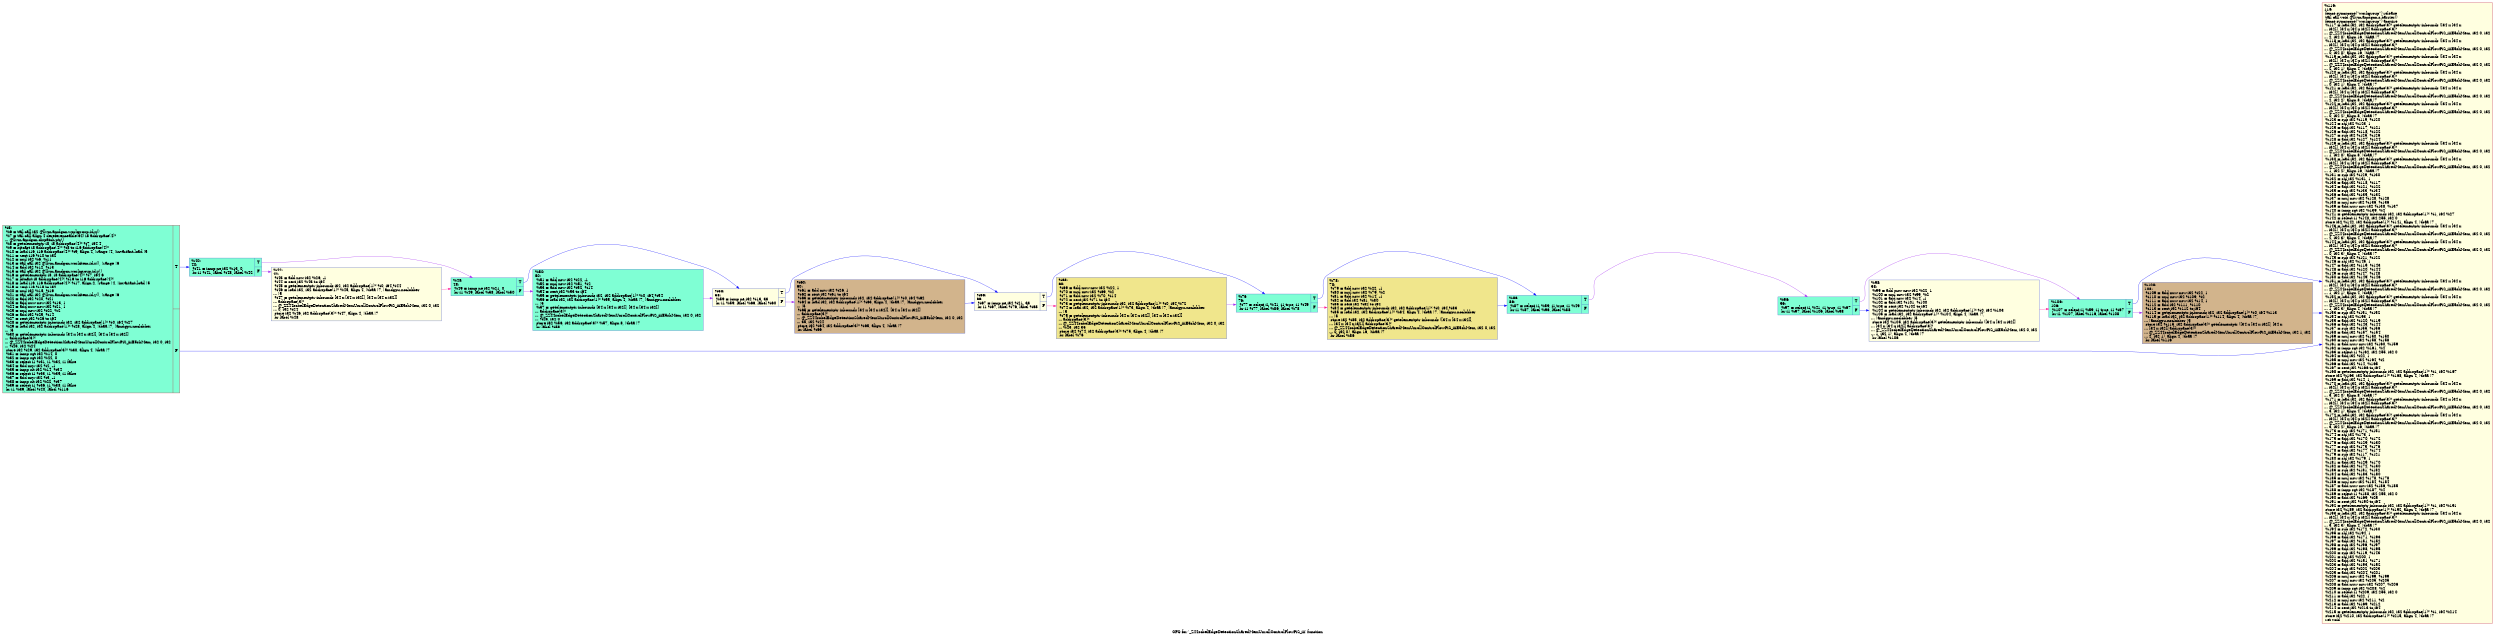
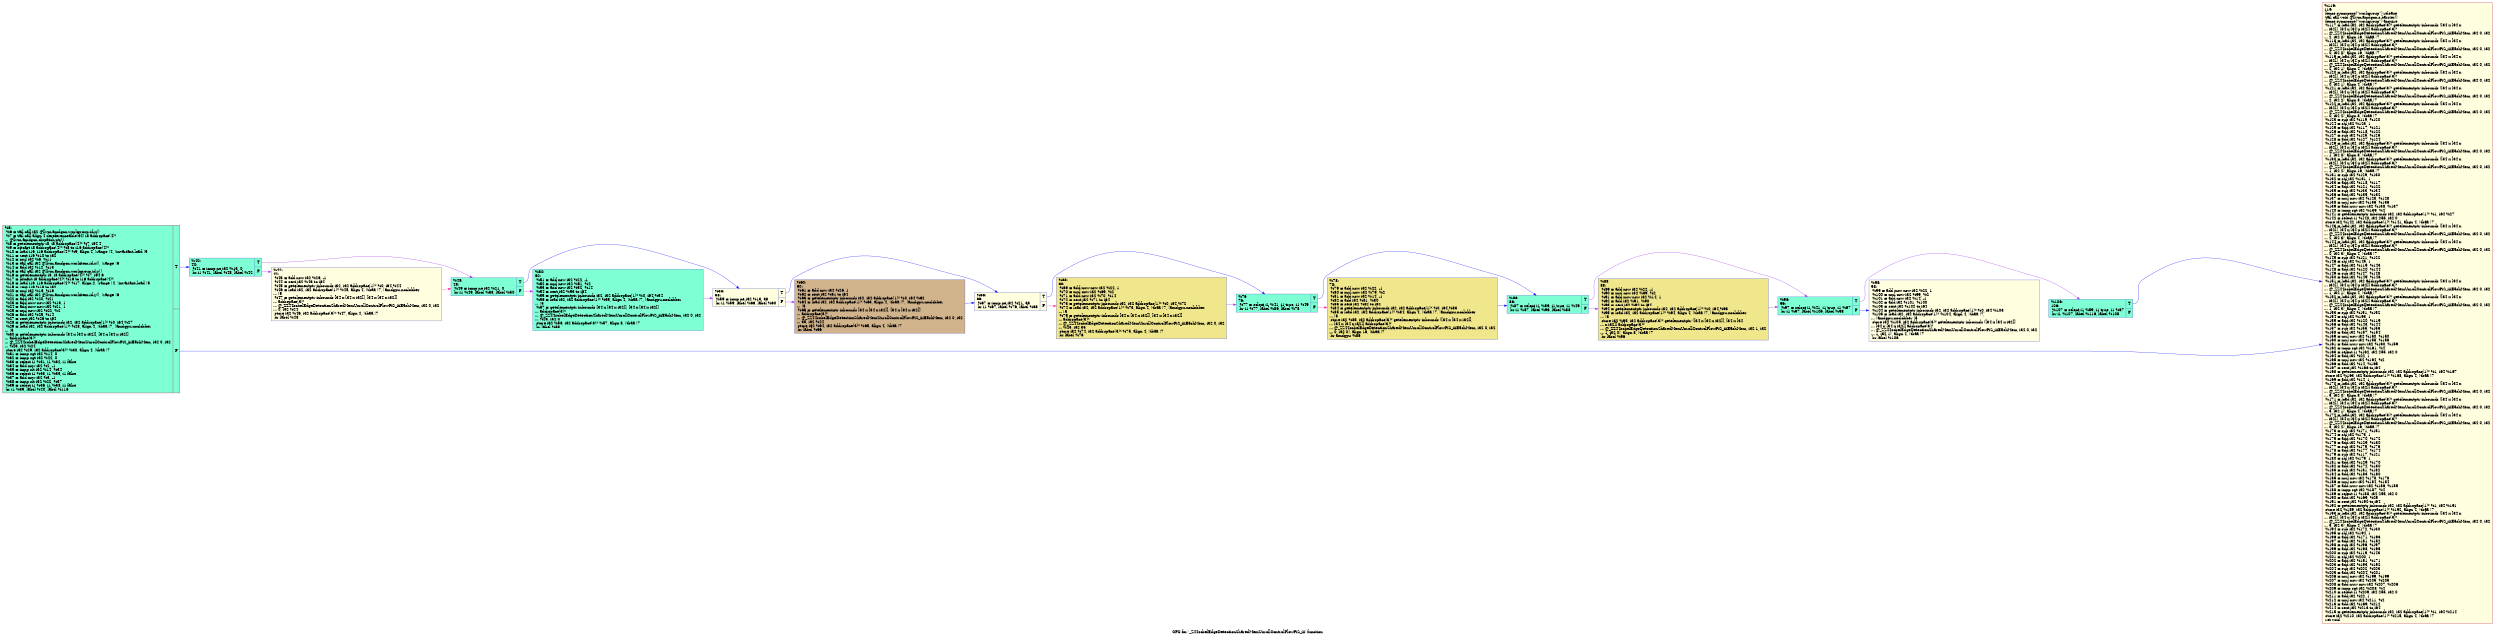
  digraph {
    label="CFG for '_Z44sobelEdgeDetectionSharedMemUnrollControlFlowPiS_iii' function"
    rankdir=LR
    node [color="#3d50c3ff" fillcolor=aquamarine shape=record style=filled]
    edge [color=blue tailport=s0]
    n1 [color="#b70d28ff" label="{%5:\l  %6 = tail call i32 @llvm.amdgcn.workgroup.id.x()\l  %7 = tail call align 4 dereferenceable(64) i8 addrspace(4)*\l... @llvm.amdgcn.dispatch.ptr()\l  %8 = getelementptr i8, i8 addrspace(4)* %7, i64 4\l  %9 = bitcast i8 addrspace(4)* %8 to i16 addrspace(4)*\l  %10 = load i16, i16 addrspace(4)* %9, align 4, !range !4, !invariant.load !5\l  %11 = zext i16 %10 to i32\l  %12 = mul i32 %6, %11\l  %13 = tail call i32 @llvm.amdgcn.workitem.id.x(), !range !6\l  %14 = add i32 %12, %13\l  %15 = tail call i32 @llvm.amdgcn.workgroup.id.y()\l  %16 = getelementptr i8, i8 addrspace(4)* %7, i64 6\l  %17 = bitcast i8 addrspace(4)* %16 to i16 addrspace(4)*\l  %18 = load i16, i16 addrspace(4)* %17, align 2, !range !4, !invariant.load !5\l  %19 = zext i16 %18 to i32\l  %20 = mul i32 %15, %19\l  %21 = tail call i32 @llvm.amdgcn.workitem.id.y(), !range !6\l  %22 = add i32 %20, %21\l  %23 = add nuw nsw i32 %13, 1\l  %24 = add nuw nsw i32 %21, 1\l  %25 = mul nsw i32 %22, %2\l  %26 = add i32 %25, %14\l  %27 = sext i32 %26 to i64\l  %28 = getelementptr inbounds i32, i32 addrspace(1)* %0, i64 %27\l  %29 = load i32, i32 addrspace(1)* %28, align 4, !tbaa !7, !amdgpu.noclobber\l... !5\l  %30 = getelementptr inbounds [34 x [34 x i32]], [34 x [34 x i32]]\l... addrspace(3)*\l... @_ZZ44sobelEdgeDetectionSharedMemUnrollControlFlowPiS_iiiE5shMem, i32 0, i32\l... %23, i32 %24\l  store i32 %29, i32 addrspace(3)* %30, align 4, !tbaa !7\l  %31 = icmp sgt i32 %14, 0\l  %32 = icmp sgt i32 %22, 0\l  %33 = select i1 %31, i1 %32, i1 false\l  %34 = add nsw i32 %2, -1\l  %35 = icmp slt i32 %14, %34\l  %36 = select i1 %33, i1 %35, i1 false\l  %37 = add nsw i32 %3, -1\l  %38 = icmp slt i32 %22, %37\l  %39 = select i1 %36, i1 %38, i1 false\l  br i1 %39, label %40, label %116\l|{<s0>T|<s1>F}}"]
    n2 [label="{%40:\l40:                                               \l  %41 = icmp ne i32 %13, 0\l  br i1 %41, label %48, label %42\l|{<s0>T|<s1>F}}"]
    n3 [color="#b70d28ff" fillcolor=lightyellow label="{%116:\l116:                                              \l  fence syncscope(\"workgroup\") release\l  tail call void @llvm.amdgcn.s.barrier()\l  fence syncscope(\"workgroup\") acquire\l  %117 = load i32, i32 addrspace(3)* getelementptr inbounds ([34 x [34 x\l... i32]], [34 x [34 x i32]] addrspace(3)*\l... @_ZZ44sobelEdgeDetectionSharedMemUnrollControlFlowPiS_iiiE5shMem, i32 0, i32\l... 2, i32 0), align 16, !tbaa !7\l  %118 = load i32, i32 addrspace(3)* getelementptr inbounds ([34 x [34 x\l... i32]], [34 x [34 x i32]] addrspace(3)*\l... @_ZZ44sobelEdgeDetectionSharedMemUnrollControlFlowPiS_iiiE5shMem, i32 0, i32\l... 0, i32 0), align 16, !tbaa !7\l  %119 = load i32, i32 addrspace(3)* getelementptr inbounds ([34 x [34 x\l... i32]], [34 x [34 x i32]] addrspace(3)*\l... @_ZZ44sobelEdgeDetectionSharedMemUnrollControlFlowPiS_iiiE5shMem, i32 0, i32\l... 2, i32 1), align 4, !tbaa !7\l  %120 = load i32, i32 addrspace(3)* getelementptr inbounds ([34 x [34 x\l... i32]], [34 x [34 x i32]] addrspace(3)*\l... @_ZZ44sobelEdgeDetectionSharedMemUnrollControlFlowPiS_iiiE5shMem, i32 0, i32\l... 0, i32 1), align 4, !tbaa !7\l  %121 = load i32, i32 addrspace(3)* getelementptr inbounds ([34 x [34 x\l... i32]], [34 x [34 x i32]] addrspace(3)*\l... @_ZZ44sobelEdgeDetectionSharedMemUnrollControlFlowPiS_iiiE5shMem, i32 0, i32\l... 2, i32 2), align 8, !tbaa !7\l  %122 = load i32, i32 addrspace(3)* getelementptr inbounds ([34 x [34 x\l... i32]], [34 x [34 x i32]] addrspace(3)*\l... @_ZZ44sobelEdgeDetectionSharedMemUnrollControlFlowPiS_iiiE5shMem, i32 0, i32\l... 0, i32 2), align 8, !tbaa !7\l  %123 = sub i32 %119, %120\l  %124 = shl i32 %123, 1\l  %125 = add i32 %117, %121\l  %126 = add i32 %118, %122\l  %127 = sub i32 %125, %126\l  %128 = add i32 %127, %124\l  %129 = load i32, i32 addrspace(3)* getelementptr inbounds ([34 x [34 x\l... i32]], [34 x [34 x i32]] addrspace(3)*\l... @_ZZ44sobelEdgeDetectionSharedMemUnrollControlFlowPiS_iiiE5shMem, i32 0, i32\l... 1, i32 0), align 8, !tbaa !7\l  %130 = load i32, i32 addrspace(3)* getelementptr inbounds ([34 x [34 x\l... i32]], [34 x [34 x i32]] addrspace(3)*\l... @_ZZ44sobelEdgeDetectionSharedMemUnrollControlFlowPiS_iiiE5shMem, i32 0, i32\l... 1, i32 2), align 16, !tbaa !7\l  %131 = sub i32 %129, %130\l  %132 = shl i32 %131, 1\l  %133 = add i32 %118, %117\l  %134 = add i32 %121, %122\l  %135 = sub i32 %133, %134\l  %136 = add i32 %135, %132\l  %137 = mul nsw i32 %128, %128\l  %138 = mul nsw i32 %136, %136\l  %139 = add nuw nsw i32 %138, %137\l  %140 = icmp sgt i32 %139, %4\l  %141 = getelementptr inbounds i32, i32 addrspace(1)* %1, i64 %27\l  %142 = select i1 %140, i32 255, i32 0\l  store i32 %142, i32 addrspace(1)* %141, align 4, !tbaa !7\l  %143 = load i32, i32 addrspace(3)* getelementptr inbounds ([34 x [34 x\l... i32]], [34 x [34 x i32]] addrspace(3)*\l... @_ZZ44sobelEdgeDetectionSharedMemUnrollControlFlowPiS_iiiE5shMem, i32 0, i32\l... 2, i32 3), align 4, !tbaa !7\l  %144 = load i32, i32 addrspace(3)* getelementptr inbounds ([34 x [34 x\l... i32]], [34 x [34 x i32]] addrspace(3)*\l... @_ZZ44sobelEdgeDetectionSharedMemUnrollControlFlowPiS_iiiE5shMem, i32 0, i32\l... 0, i32 3), align 4, !tbaa !7\l  %145 = sub i32 %121, %122\l  %146 = shl i32 %145, 1\l  %147 = add i32 %119, %143\l  %148 = add i32 %120, %144\l  %149 = sub i32 %147, %148\l  %150 = add i32 %149, %146\l  %151 = load i32, i32 addrspace(3)* getelementptr inbounds ([34 x [34 x\l... i32]], [34 x [34 x i32]] addrspace(3)*\l... @_ZZ44sobelEdgeDetectionSharedMemUnrollControlFlowPiS_iiiE5shMem, i32 0, i32\l... 1, i32 1), align 4, !tbaa !7\l  %152 = load i32, i32 addrspace(3)* getelementptr inbounds ([34 x [34 x\l... i32]], [34 x [34 x i32]] addrspace(3)*\l... @_ZZ44sobelEdgeDetectionSharedMemUnrollControlFlowPiS_iiiE5shMem, i32 0, i32\l... 1, i32 3), align 4, !tbaa !7\l  %153 = sub i32 %151, %152\l  %154 = shl i32 %153, 1\l  %155 = add i32 %120, %119\l  %156 = add i32 %143, %144\l  %157 = sub i32 %155, %156\l  %158 = add i32 %157, %154\l  %159 = mul nsw i32 %150, %150\l  %160 = mul nsw i32 %158, %158\l  %161 = add nuw nsw i32 %160, %159\l  %162 = icmp sgt i32 %161, %4\l  %163 = select i1 %162, i32 255, i32 0\l  %164 = add i32 %22, 1\l  %165 = mul nsw i32 %164, %2\l  %166 = add i32 %14, %165\l  %167 = sext i32 %166 to i64\l  %168 = getelementptr inbounds i32, i32 addrspace(1)* %1, i64 %167\l  store i32 %163, i32 addrspace(1)* %168, align 4, !tbaa !7\l  %169 = add i32 %14, 1\l  %170 = load i32, i32 addrspace(3)* getelementptr inbounds ([34 x [34 x\l... i32]], [34 x [34 x i32]] addrspace(3)*\l... @_ZZ44sobelEdgeDetectionSharedMemUnrollControlFlowPiS_iiiE5shMem, i32 0, i32\l... 3, i32 0), align 8, !tbaa !7\l  %171 = load i32, i32 addrspace(3)* getelementptr inbounds ([34 x [34 x\l... i32]], [34 x [34 x i32]] addrspace(3)*\l... @_ZZ44sobelEdgeDetectionSharedMemUnrollControlFlowPiS_iiiE5shMem, i32 0, i32\l... 3, i32 1), align 4, !tbaa !7\l  %172 = load i32, i32 addrspace(3)* getelementptr inbounds ([34 x [34 x\l... i32]], [34 x [34 x i32]] addrspace(3)*\l... @_ZZ44sobelEdgeDetectionSharedMemUnrollControlFlowPiS_iiiE5shMem, i32 0, i32\l... 3, i32 2), align 16, !tbaa !7\l  %173 = sub i32 %171, %151\l  %174 = shl i32 %173, 1\l  %175 = add i32 %170, %172\l  %176 = add i32 %129, %130\l  %177 = sub i32 %175, %176\l  %178 = add i32 %177, %174\l  %179 = sub i32 %117, %121\l  %180 = shl i32 %179, 1\l  %181 = add i32 %129, %170\l  %182 = add i32 %172, %130\l  %183 = sub i32 %181, %182\l  %184 = add i32 %183, %180\l  %185 = mul nsw i32 %178, %178\l  %186 = mul nsw i32 %184, %184\l  %187 = add nuw nsw i32 %186, %185\l  %188 = icmp sgt i32 %187, %4\l  %189 = select i1 %188, i32 255, i32 0\l  %190 = add i32 %169, %25\l  %191 = sext i32 %190 to i64\l  %192 = getelementptr inbounds i32, i32 addrspace(1)* %1, i64 %191\l  store i32 %189, i32 addrspace(1)* %192, align 4, !tbaa !7\l  %193 = load i32, i32 addrspace(3)* getelementptr inbounds ([34 x [34 x\l... i32]], [34 x [34 x i32]] addrspace(3)*\l... @_ZZ44sobelEdgeDetectionSharedMemUnrollControlFlowPiS_iiiE5shMem, i32 0, i32\l... 3, i32 3), align 4, !tbaa !7\l  %194 = sub i32 %172, %130\l  %195 = shl i32 %194, 1\l  %196 = add i32 %171, %193\l  %197 = add i32 %151, %152\l  %198 = sub i32 %196, %197\l  %199 = add i32 %198, %195\l  %200 = sub i32 %119, %143\l  %201 = shl i32 %200, 1\l  %202 = add i32 %151, %171\l  %203 = add i32 %193, %152\l  %204 = sub i32 %202, %203\l  %205 = add i32 %204, %201\l  %206 = mul nsw i32 %199, %199\l  %207 = mul nsw i32 %205, %205\l  %208 = add nuw nsw i32 %207, %206\l  %209 = icmp sgt i32 %208, %4\l  %210 = select i1 %209, i32 255, i32 0\l  %211 = add i32 %22, 1\l  %212 = mul nsw i32 %211, %2\l  %213 = add i32 %169, %212\l  %214 = sext i32 %213 to i64\l  %215 = getelementptr inbounds i32, i32 addrspace(1)* %1, i64 %214\l  store i32 %210, i32 addrspace(1)* %215, align 4, !tbaa !7\l  ret void\l}"]
    n4 [label="{%48:\l48:                                               \l  %49 = icmp ne i32 %21, 0\l  br i1 %49, label %58, label %50\l|{<s0>T|<s1>F}}"]
    n5 [fillcolor=lightyellow label="{%42:\l42:                                               \l  %43 = add nsw i32 %26, -1\l  %44 = sext i32 %43 to i64\l  %45 = getelementptr inbounds i32, i32 addrspace(1)* %0, i64 %44\l  %46 = load i32, i32 addrspace(1)* %45, align 4, !tbaa !7, !amdgpu.noclobber\l... !5\l  %47 = getelementptr inbounds [34 x [34 x i32]], [34 x [34 x i32]]\l... addrspace(3)*\l... @_ZZ44sobelEdgeDetectionSharedMemUnrollControlFlowPiS_iiiE5shMem, i32 0, i32\l... 0, i32 %24\l  store i32 %46, i32 addrspace(3)* %47, align 4, !tbaa !7\l  br label %48\l}"]
    n6 [fillcolor=lightyellow label="{%58:\l58:                                               \l  %59 = icmp ne i32 %13, 33\l  br i1 %59, label %66, label %60\l|{<s0>T|<s1>F}}"]
    n7 [label="{%50:\l50:                                               \l  %51 = add nsw i32 %22, -1\l  %52 = mul nsw i32 %51, %2\l  %53 = add nsw i32 %52, %14\l  %54 = sext i32 %53 to i64\l  %55 = getelementptr inbounds i32, i32 addrspace(1)* %0, i64 %54\l  %56 = load i32, i32 addrspace(1)* %55, align 4, !tbaa !7, !amdgpu.noclobber\l... !5\l  %57 = getelementptr inbounds [34 x [34 x i32]], [34 x [34 x i32]]\l... addrspace(3)*\l... @_ZZ44sobelEdgeDetectionSharedMemUnrollControlFlowPiS_iiiE5shMem, i32 0, i32\l... %23, i32 0\l  store i32 %56, i32 addrspace(3)* %57, align 8, !tbaa !7\l  br label %58\l}"]
    n8 [fillcolor=lightyellow label="{%66:\l66:                                               \l  %67 = icmp ne i32 %21, 33\l  br i1 %67, label %76, label %68\l|{<s0>T|<s1>F}}"]
    n9 [fillcolor=tan label="{%60:\l60:                                               \l  %61 = add nsw i32 %26, 1\l  %62 = sext i32 %61 to i64\l  %63 = getelementptr inbounds i32, i32 addrspace(1)* %0, i64 %62\l  %64 = load i32, i32 addrspace(1)* %63, align 4, !tbaa !7, !amdgpu.noclobber\l... !5\l  %65 = getelementptr inbounds [34 x [34 x i32]], [34 x [34 x i32]]\l... addrspace(3)*\l... @_ZZ44sobelEdgeDetectionSharedMemUnrollControlFlowPiS_iiiE5shMem, i32 0, i32\l... 35, i32 %24\l  store i32 %64, i32 addrspace(3)* %65, align 4, !tbaa !7\l  br label %66\l}"]
    n10 [label="{%76:\l76:                                               \l  %77 = select i1 %41, i1 true, i1 %49\l  br i1 %77, label %86, label %78\l|{<s0>T|<s1>F}}"]
    n11 [fillcolor=khaki label="{%68:\l68:                                               \l  %69 = add nuw nsw i32 %22, 1\l  %70 = mul nsw i32 %69, %2\l  %71 = add nsw i32 %70, %14\l  %72 = sext i32 %71 to i64\l  %73 = getelementptr inbounds i32, i32 addrspace(1)* %0, i64 %72\l  %74 = load i32, i32 addrspace(1)* %73, align 4, !tbaa !7, !amdgpu.noclobber\l... !5\l  %75 = getelementptr inbounds [34 x [34 x i32]], [34 x [34 x i32]]\l... addrspace(3)*\l... @_ZZ44sobelEdgeDetectionSharedMemUnrollControlFlowPiS_iiiE5shMem, i32 0, i32\l... %23, i32 35\l  store i32 %74, i32 addrspace(3)* %75, align 4, !tbaa !7\l  br label %76\l}"]
    n12 [label="{%86:\l86:                                               \l  %87 = select i1 %59, i1 true, i1 %49\l  br i1 %87, label %96, label %88\l|{<s0>T|<s1>F}}"]
-   n13 [fillcolor=khaki label="{%78:\l78:                                               \l  %79 = add nsw i32 %22, -1\l  %80 = mul nsw i32 %79, %2\l  %81 = add nsw i32 %14, -1\l  %82 = add i32 %81, %80\l  %83 = sext i32 %82 to i64\l  %84 = getelementptr inbounds i32, i32 addrspace(1)* %0, i64 %83\l  %85 = load i32, i32 addrspace(1)* %84, align 4, !tbaa !7, !amdgpu.noclobber\l... !5\l  store i32 %85, i32 addrspace(3)* getelementptr inbounds ([34 x [34 x i32]],\l... [34 x [34 x i32]] addrspace(3)*\l... @_ZZ44sobelEdgeDetectionSharedMemUnrollControlFlowPiS_iiiE5shMem, i32 0, i32\l... 0, i32 0), align 16, !tbaa !7\l  br label %86\l}"]
+   n13 [fillcolor=khaki label="{%78:\l78:                                               \l  %79 = add nsw i32 %22, -1\l  %80 = mul nsw i32 %79, %2\l  %81 = add nsw i32 %14, -1\l  %82 = add i32 %81, %80\l  %83 = sext i32 %82 to i64\l  %84 = getelementptr inbounds i32, i32 addrspace(1)* %0, i64 %83\l  %85 = load i32, i32 addrspace(1)* %84, align 4, !tbaa !7, !amdgpu.noclobber\l... !5\l  store i32 %85, i32 addrspace(3)* getelementptr inbounds ([34 x [34 x i32]],\l... [34 x [34 x i32]] addrspace(3)*\l... @_ZZ44sobelEdgeDetectionSharedMemUnrollControlFlowPiS_iiiE5shMem, i32 0, i32\l... 0, i32 0), align 16, !tbaa !7\l  br amdgpu %86\l}"]
    n14 [label="{%96:\l96:                                               \l  %97 = select i1 %41, i1 true, i1 %67\l  br i1 %97, label %106, label %98\l|{<s0>T|<s1>F}}"]
+   n15 [fillcolor=khaki label="{%88:\l88:                                               \l  %89 = add nsw i32 %22, -1\l  %90 = mul nsw i32 %89, %2\l  %91 = add nuw nsw i32 %14, 1\l  %92 = add i32 %91, %90\l  %93 = sext i32 %92 to i64\l  %94 = getelementptr inbounds i32, i32 addrspace(1)* %0, i64 %93\l  %95 = load i32, i32 addrspace(1)* %94, align 4, !tbaa !7, !amdgpu.noclobber\l... !5\l  store i32 %95, i32 addrspace(3)* getelementptr ([34 x [34 x i32]], [34 x [34\l... x i32]] addrspace(3)*\l... @_ZZ44sobelEdgeDetectionSharedMemUnrollControlFlowPiS_iiiE5shMem, i32 1, i32\l... 1, i32 0), align 8, !tbaa !7\l  br label %96\l}"]
    n16 [label="{%106:\l106:                                              \l  %107 = select i1 %59, i1 true, i1 %67\l  br i1 %107, label %116, label %108\l|{<s0>T|<s1>F}}"]
    n17 [fillcolor=lightyellow label="{%98:\l98:                                               \l  %99 = add nuw nsw i32 %22, 1\l  %100 = mul nsw i32 %99, %2\l  %101 = add nsw i32 %14, -1\l  %102 = add i32 %101, %100\l  %103 = sext i32 %102 to i64\l  %104 = getelementptr inbounds i32, i32 addrspace(1)* %0, i64 %103\l  %105 = load i32, i32 addrspace(1)* %104, align 4, !tbaa !7,\l... !amdgpu.noclobber !5\l  store i32 %105, i32 addrspace(3)* getelementptr inbounds ([34 x [34 x i32]],\l... [34 x [34 x i32]] addrspace(3)*\l... @_ZZ44sobelEdgeDetectionSharedMemUnrollControlFlowPiS_iiiE5shMem, i32 0, i32\l... 1, i32 1), align 4, !tbaa !7\l  br label %106\l}"]
-   n18 [fillcolor=tan label="{%108:\l108:                                              \l  %109 = add nuw nsw i32 %22, 1\l  %110 = mul nsw i32 %109, %2\l  %111 = add nuw nsw i32 %14, 1\l  %112 = add i32 %111, %110\l  %113 = sext i32 %112 to i64\l  %114 = getelementptr inbounds i32, i32 addrspace(1)* %0, i64 %113\l  %115 = load i32, i32 addrspace(1)* %114, align 4, !tbaa !7,\l... !amdgpu.noclobber !5\l  store i32 %115, i32 addrspace(3)* getelementptr ([34 x [34 x i32]], [34 x\l... [34 x i32]] addrspace(3)*\l... @_ZZ44sobelEdgeDetectionSharedMemUnrollControlFlowPiS_iiiE5shMem, i32 1, i32\l... 2, i32 1), align 4, !tbaa !7\l  br label %116\l}"]
    n1 -> n2
    n1 -> n3 [tailport=s1]
    n2 -> n4 [color=purple]
    n2 -> n5 [color=purple tailport=s1]
    n4 -> n6
    n4 -> n7 [color=purple tailport=s1]
    n5 -> n4 [color=deeppink]
    n6 -> n8
    n6 -> n9 [color=purple tailport=s1]
    n7 -> n6 [color=purple]
    n8 -> n10
    n8 -> n11 [color=deeppink tailport=s1]
    n9 -> n8
    n10 -> n12
    n10 -> n13 [color=deeppink tailport=s1]
    n11 -> n10 [color=purple]
    n12 -> n14 [color=purple]
+   n12 -> n15 [color=purple tailport=s1]
    n13 -> n12
    n14 -> n16 [color=purple]
    n14 -> n17 [tailport=s1]
+   n15 -> n14 [color=purple]
    n16 -> n3
-   n16 -> n18 [color=purple tailport=s1]
-   n17 -> n16 [color=deeppink]
-   n18 -> n3
  }
